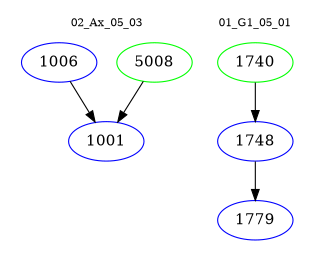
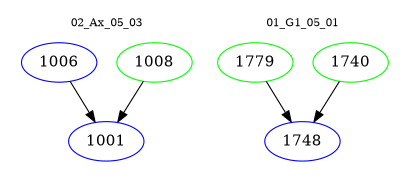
  digraph {
    node [color=blue]
    edge [color=black]
-   n1 [color=green label=5008]
+   n1 [color=green label=1008]
    n2 [label=1006]
    n3 [label=1001]
    n4 [color=green label=1740]
    n5 [label=1748]
-   n6 [label=1779]
+   n6 [color=green label=1779]
    subgraph cluster_1 {
      color=white
      fontsize=10
      label="02_Ax_05_03"
      n1
      n2
      n3
    }
    subgraph cluster_2 {
      color=white
      fontsize=10
      label="01_G1_05_01"
      n4
      n5
      n6
    }
    n1 -> n3
    n2 -> n3
    n4 -> n5
-   n5 -> n6
+   n6 -> n5
  }
